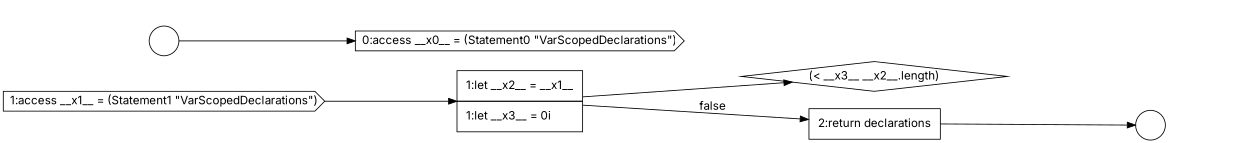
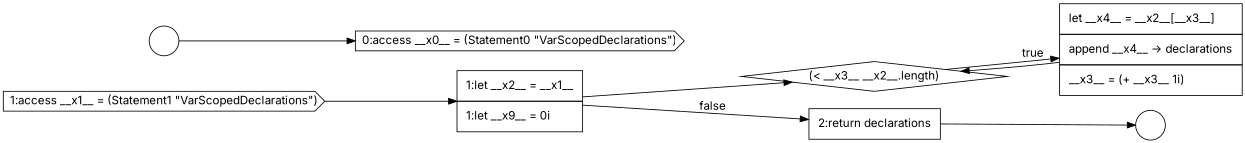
  digraph {
    fontname=Inter
    rankdir=LR
    node [color=black fillcolor=white fontname=Inter shape=none style=filled]
    edge [color=black fontname=Inter]
    n1 [label=" " shape=circle]
    n2 [label=<<font color="black">(&lt; __x3__ __x2__.length)</font>> shape=diamond]
+   n3 [label=<<font color="black">     <table border="0" cellborder="1" cellspacing="0" cellpadding="10">       <tr><td align="left">let __x4__ = __x2__[__x3__]</td></tr>       <tr><td align="left">append __x4__ -&gt; declarations</td></tr>       <tr><td align="left">__x3__ = (+ __x3__ 1i)</td></tr>     </table>   </font>> margin=0]
    n4 [label=<<font color="black">     <table border="0" cellborder="1" cellspacing="0" cellpadding="10">       <tr><td align="left">2:return declarations</td></tr>     </table>   </font>> margin=0]
    n5 [label=" " shape=circle]
    n6 [label=<<font color="black">0:access __x0__ = (Statement0 &quot;VarScopedDeclarations&quot;)</font>> shape=cds]
    n7 [label=<<font color="black">1:access __x1__ = (Statement1 &quot;VarScopedDeclarations&quot;)</font>> shape=cds]
-   n8 [label=<<font color="black">     <table border="0" cellborder="1" cellspacing="0" cellpadding="10">       <tr><td align="left">1:let __x2__ = __x1__</td></tr>       <tr><td align="left">1:let __x3__ = 0i</td></tr>     </table>   </font>> margin=0]
+   n8 [label=<<font color="black">     <table border="0" cellborder="1" cellspacing="0" cellpadding="10">       <tr><td align="left">1:let __x2__ = __x1__</td></tr>       <tr><td align="left">1:let __x9__ = 0i</td></tr>     </table>   </font>> margin=0]
+   n2 -> n3 [label=<<font color="black">true</font>>]
+   n3 -> n2
    n4 -> n1
    n5 -> n6
    n7 -> n8
    n8 -> n2
    n8 -> n4 [label=<<font color="black">false</font>>]
  }
